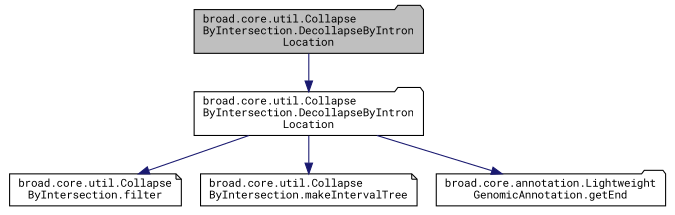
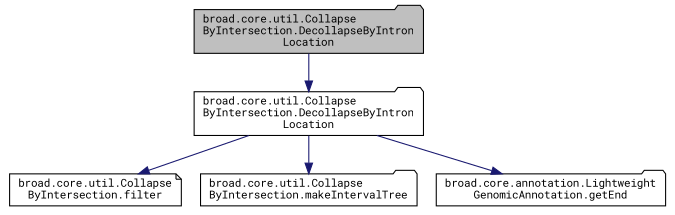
  digraph {
    rankdir=TB
    fontname="Roboto Mono"
    node [color=black fillcolor=white fontname="Roboto Mono" fontsize=10 shape=folder style=filled]
    edge [color=midnightblue fontname="Roboto Mono" fontsize=10 labelfontname=Helvetica labelfontsize=10 style=solid]
    n1 [fillcolor=grey75 fontcolor=black height=0.2 label="broad.core.util.Collapse\lByIntersection.DecollapseByIntron\lLocation" width=0.4]
    n2 [height=0.2 label="broad.core.util.Collapse\lByIntersection.DecollapseByIntron\lLocation" width=0.4]
    n3 [height=0.2 label="broad.core.util.Collapse\lByIntersection.filter" shape=note width=0.4]
-   n4 [height=0.2 label="broad.core.util.Collapse\lByIntersection.makeIntervalTree" shape=note width=0.4]
+   n4 [height=0.2 label="broad.core.util.Collapse\lByIntersection.makeIntervalTree" width=0.4]
    n5 [height=0.2 label="broad.core.annotation.Lightweight\lGenomicAnnotation.getEnd" width=0.4]
    n1 -> n2
    n2 -> n3
    n2 -> n4
    n2 -> n5
  }
